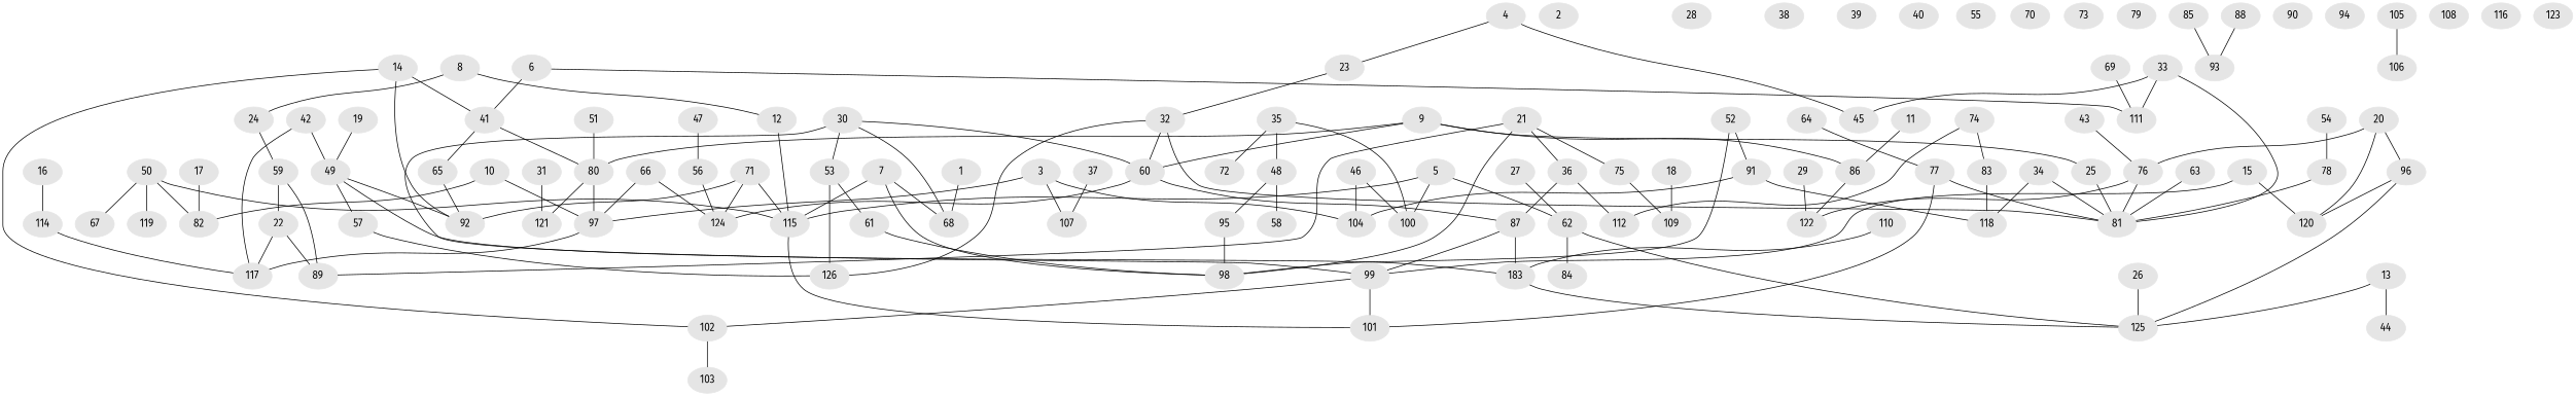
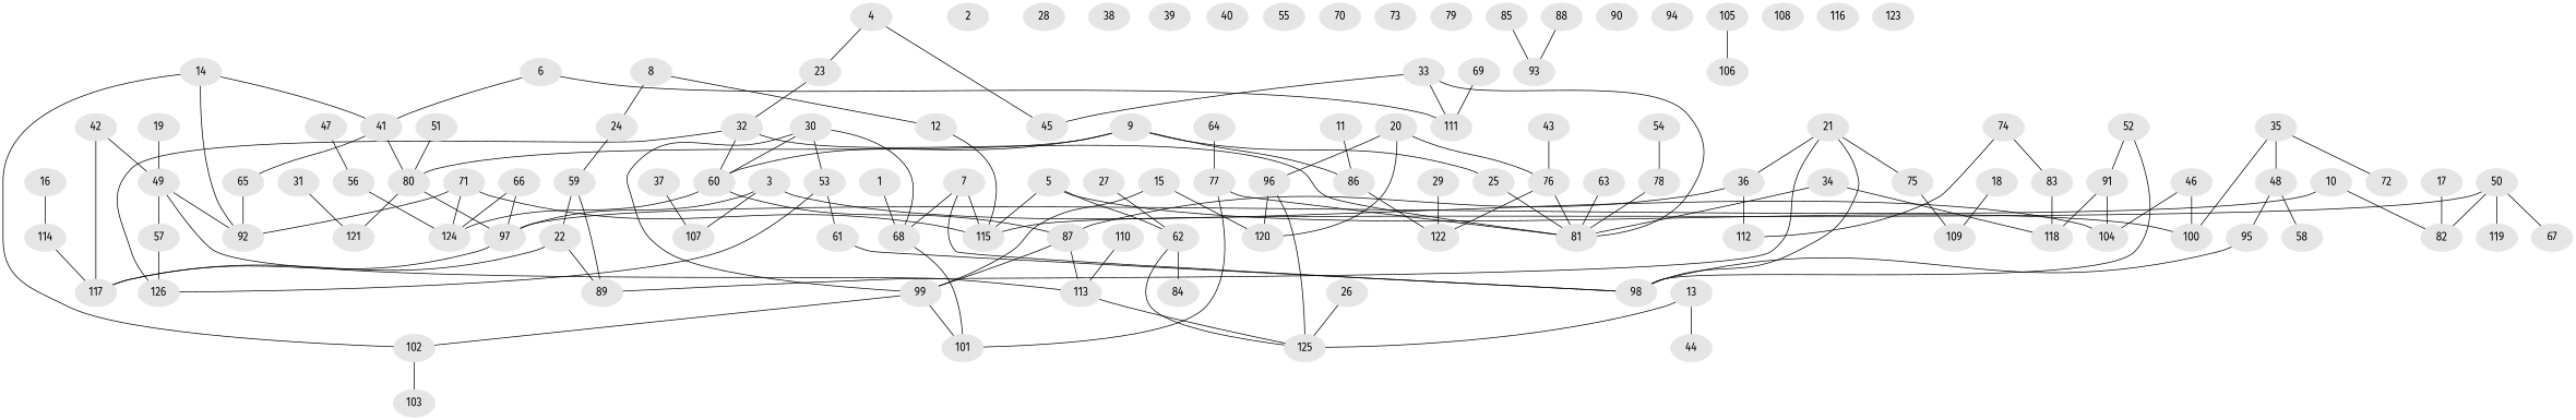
  graph {
    fontname="Fira Sans"
    node [color=gray90 fontname="Fira Sans" style=filled]
    edge [fontname="Fira Sans"]
    1
    68
    101
    2
    3
    97
    104
    107
    117
    4
    23
    45
    32
    5
    62
    100
    115
    125
    84
    6
    41
    111
    80
    65
    7
    98
    8
    12
    24
    59
    9
    25
    60
    86
    81
    87
    124
    121
    122
    10
    82
    11
    22
    89
    13
    44
    14
    92
    102
    103
    15
    99
    120
    16
    114
    17
    18
    109
    19
    49
    57
-   113 [label=183]
+   113
    20
    76
    96
    21
    36
    75
    112
    126
    26
    27
    28
    29
    30
    53
    61
    31
    33
    34
    118
    35
    48
    72
    58
    95
    37
    38
    39
    40
    42
    43
    46
    47
    56
    50
    67
    119
    51
    52
    91
    54
    78
    55
    63
    64
    77
    66
    69
    70
    71
    73
    74
    83
    79
    85
    93
    88
    90
    94
    105
    106
    108
    110
    116
    123
    1 -- 68
-   115 -- 101
+   68 -- 101
    3 -- 97
    3 -- 104
    3 -- 107
    97 -- 117
    4 -- 23
    4 -- 45
    23 -- 32
    32 -- 60
    32 -- 81
    32 -- 126
    5 -- 62
    5 -- 100
    5 -- 115
    62 -- 125
    62 -- 84
    6 -- 41
    6 -- 111
    41 -- 80
    41 -- 65
    80 -- 97
    80 -- 121
    65 -- 92
    7 -- 68
    7 -- 115
    7 -- 98
    8 -- 12
    8 -- 24
    12 -- 115
    24 -- 59
    59 -- 22
    59 -- 89
    9 -- 80
    9 -- 25
    9 -- 60
    9 -- 86
    25 -- 81
    60 -- 87
    60 -- 124
    86 -- 122
    87 -- 99
    87 -- 113
    10 -- 97
    10 -- 82
    11 -- 86
    22 -- 117
    22 -- 89
    13 -- 125
    13 -- 44
    14 -- 41
    14 -- 92
    14 -- 102
    102 -- 103
    15 -- 99
    15 -- 120
    99 -- 101
    99 -- 102
    16 -- 114
    114 -- 117
    17 -- 82
    18 -- 109
    19 -- 49
    49 -- 92
    49 -- 57
    49 -- 113
    57 -- 126
    113 -- 125
    20 -- 120
    20 -- 76
    20 -- 96
    76 -- 81
    76 -- 122
    96 -- 125
    96 -- 120
    21 -- 98
    21 -- 89
    21 -- 36
    21 -- 75
    36 -- 87
    36 -- 112
    75 -- 109
    26 -- 125
    27 -- 62
    29 -- 122
    30 -- 68
    30 -- 60
    30 -- 99
    30 -- 53
    53 -- 126
    53 -- 61
    61 -- 98
    31 -- 121
    33 -- 45
    33 -- 111
    33 -- 81
    34 -- 81
    34 -- 118
    35 -- 100
    35 -- 48
    35 -- 72
    48 -- 58
    48 -- 95
    95 -- 98
    37 -- 107
    42 -- 117
    42 -- 49
    43 -- 76
    46 -- 104
    46 -- 100
    47 -- 56
    56 -- 124
    50 -- 115
    50 -- 82
    50 -- 67
    50 -- 119
    51 -- 80
    52 -- 98
    52 -- 91
    91 -- 104
    91 -- 118
    54 -- 78
    78 -- 81
    63 -- 81
    64 -- 77
    77 -- 101
    77 -- 81
    66 -- 97
    66 -- 124
    69 -- 111
    71 -- 115
    71 -- 124
    71 -- 92
    74 -- 112
    74 -- 83
    83 -- 118
    85 -- 93
    88 -- 93
    105 -- 106
    110 -- 113
  }
